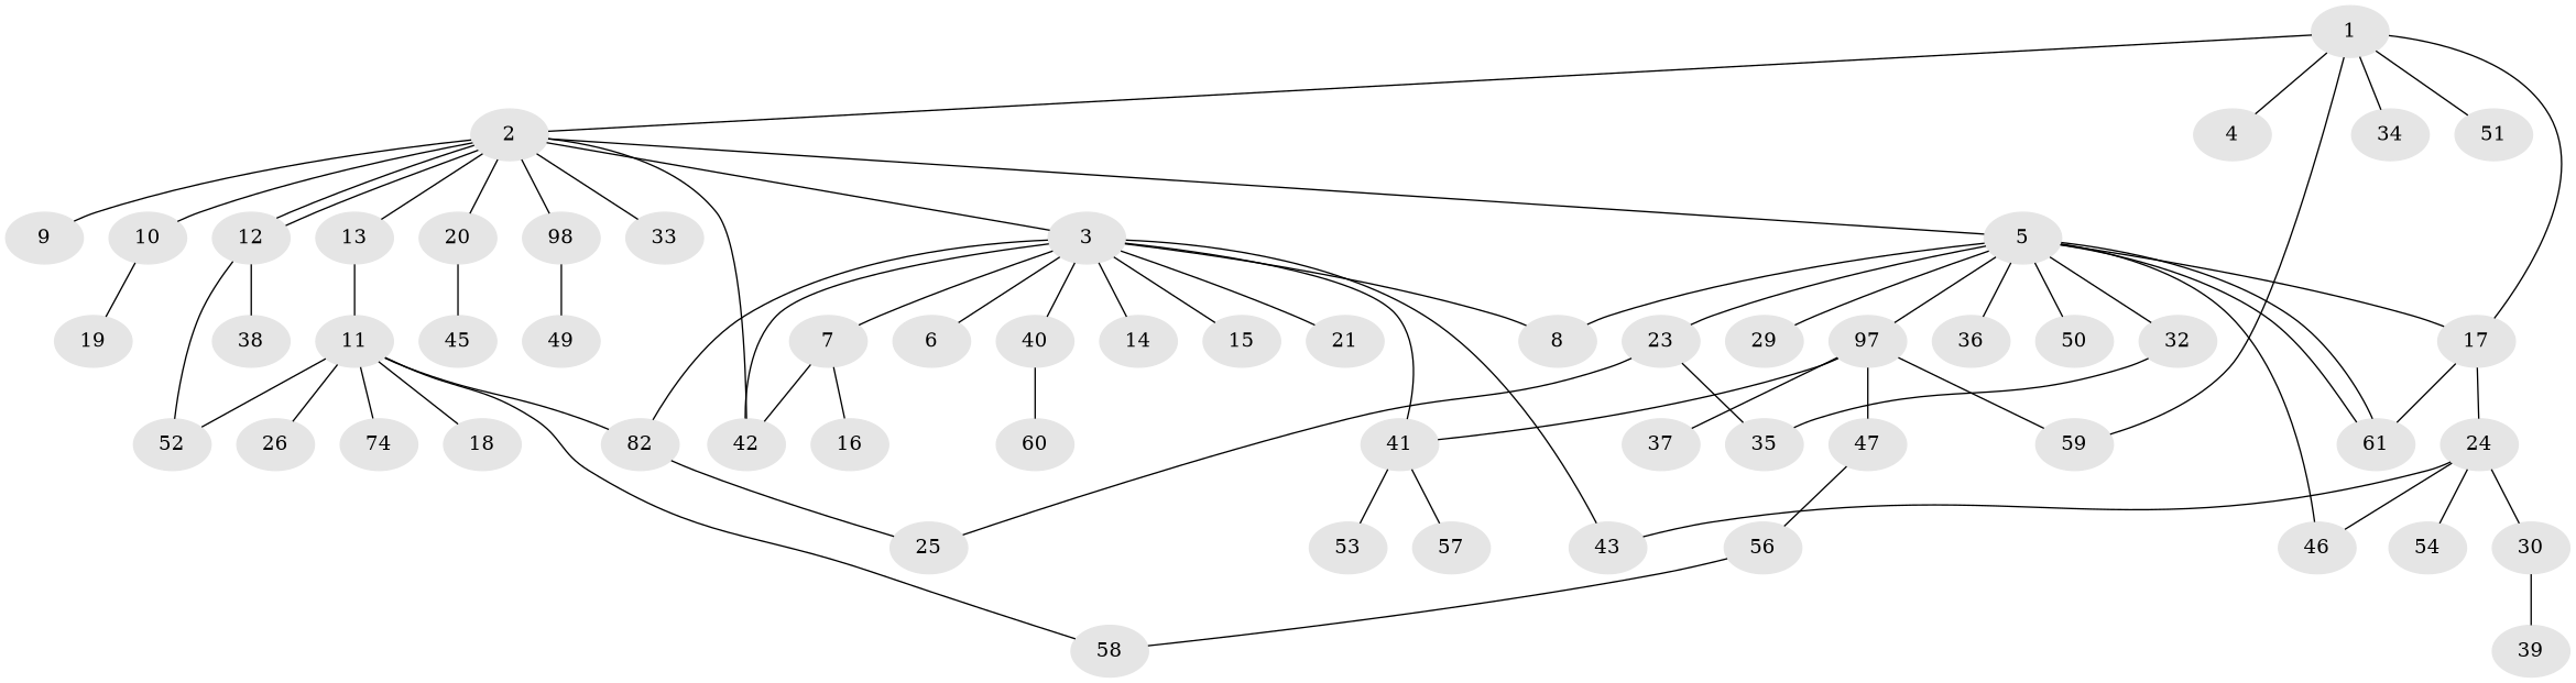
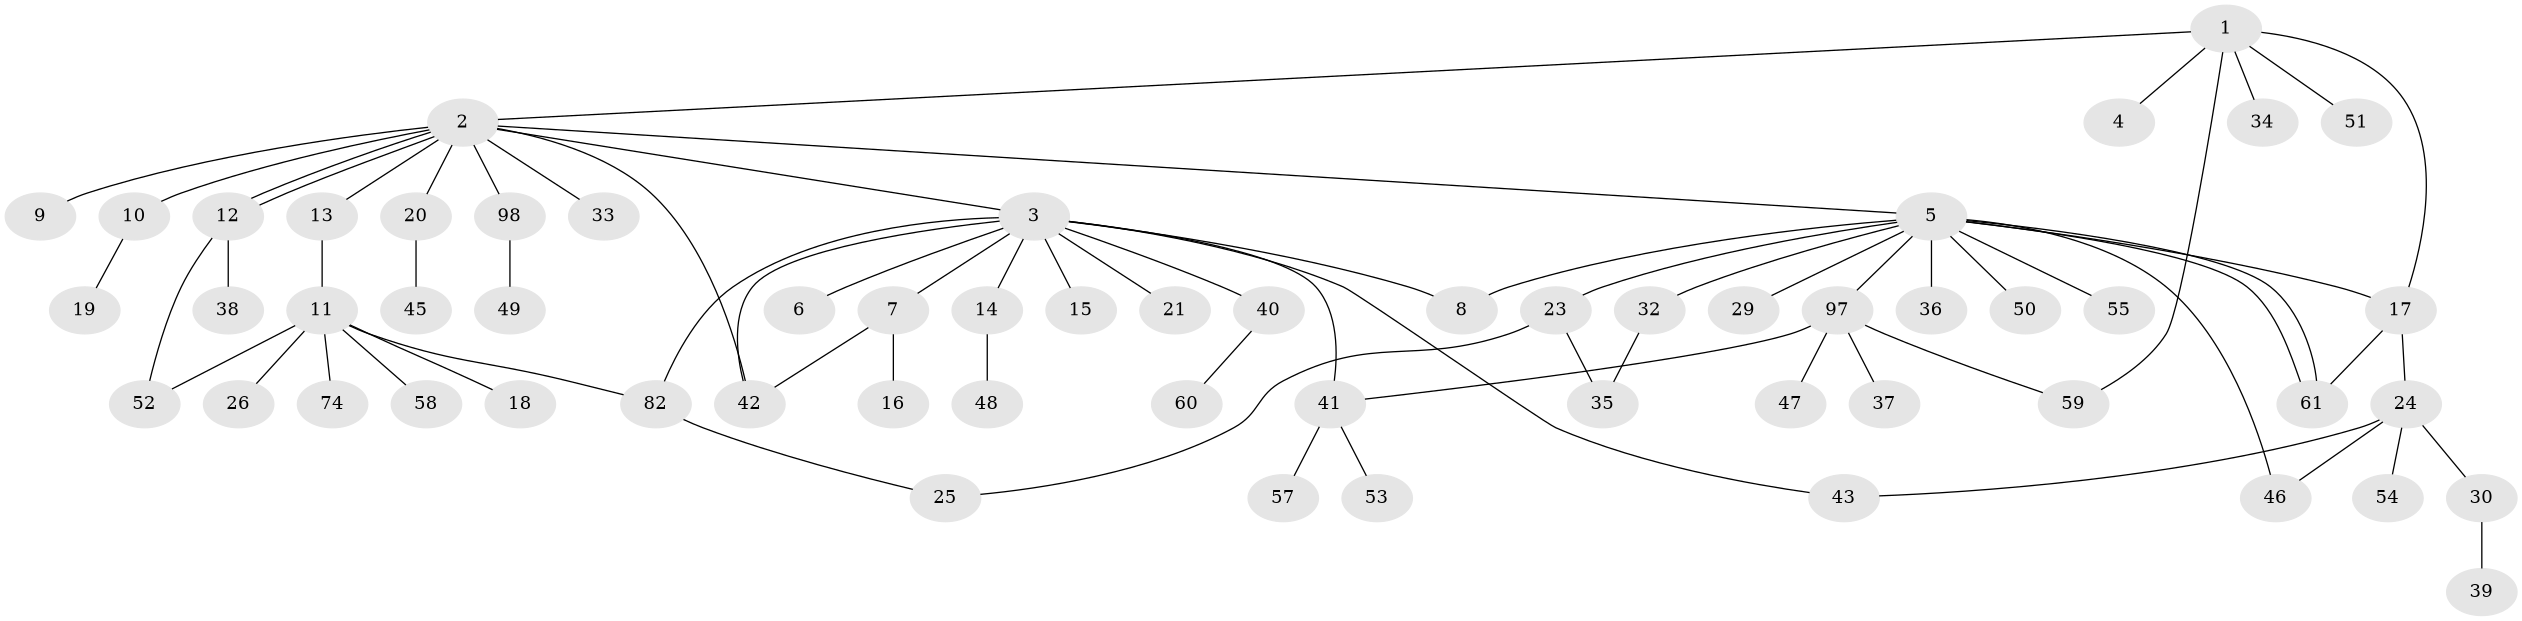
  graph {
    node [color=gray90 style=filled]
    1
    2
    4
    17
    34
    51
    59
    3
    5
    9
    10
    12
    13
    20
    n15 [label=98]
    33
    42
    n18 [label=61]
    24
    6
    7
    8
    14
    15
    21
    n26 [label=82]
    40
    41
    43
    23
    n31 [label=97]
    29
    32
    36
    46
    50
+   55
    19
    11
    18
    26
    n42 [label=74]
    52
    58
    38
    45
    49
    16
+   48
    25
    60
    53
    57
    35
    37
    47
    30
    54
    39
-   56
    1 -- 2
    1 -- 4
    1 -- 17
    1 -- 34
    1 -- 51
    1 -- 59
    2 -- 3
    2 -- 5
    2 -- 9
    2 -- 10
    2 -- 12
    2 -- 12
    2 -- 13
    2 -- 20
    2 -- n15
    2 -- 33
    2 -- 42
    17 -- n18
    17 -- 24
    3 -- 42
    3 -- 6
    3 -- 7
    3 -- 8
    3 -- 14
    3 -- 15
    3 -- 21
    3 -- n26
    3 -- 40
    3 -- 41
    3 -- 43
    5 -- 17
    5 -- n18
    5 -- n18
    5 -- 8
    5 -- 23
    5 -- n31
    5 -- 29
    5 -- 32
    5 -- 36
    5 -- 46
    5 -- 50
+   5 -- 55
    10 -- 19
    12 -- 52
    12 -- 38
    13 -- 11
    20 -- 45
    n15 -- 49
    24 -- 43
    24 -- 46
    24 -- 30
    24 -- 54
    7 -- 42
    7 -- 16
+   14 -- 48
    n26 -- 25
    40 -- 60
    41 -- 53
    41 -- 57
    23 -- 25
    23 -- 35
    n31 -- 59
    n31 -- 41
    n31 -- 37
    n31 -- 47
    32 -- 35
    11 -- n26
    11 -- 18
    11 -- 26
    11 -- n42
    11 -- 52
    11 -- 58
-   47 -- 56
    30 -- 39
-   56 -- 58
  }
